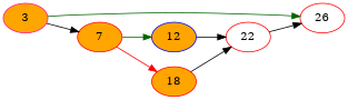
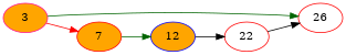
  strict digraph {
    rankdir=LR
    node [color=red fillcolor=orange style=filled]
    3 [color=deeppink entry=true]
    26 [fillcolor=white]
    7
    12 [color=blue]
-   18
    22 [fillcolor=white]
    3 -> 26 [color=darkgreen cond=true]
-   3 -> 7 [color=black cond=false]
+   3 -> 7 [color=red cond=false]
    7 -> 12 [color=darkgreen cond=true]
-   7 -> 18 [color=red cond=false]
    12 -> 22
-   18 -> 22
    22 -> 26
  }
